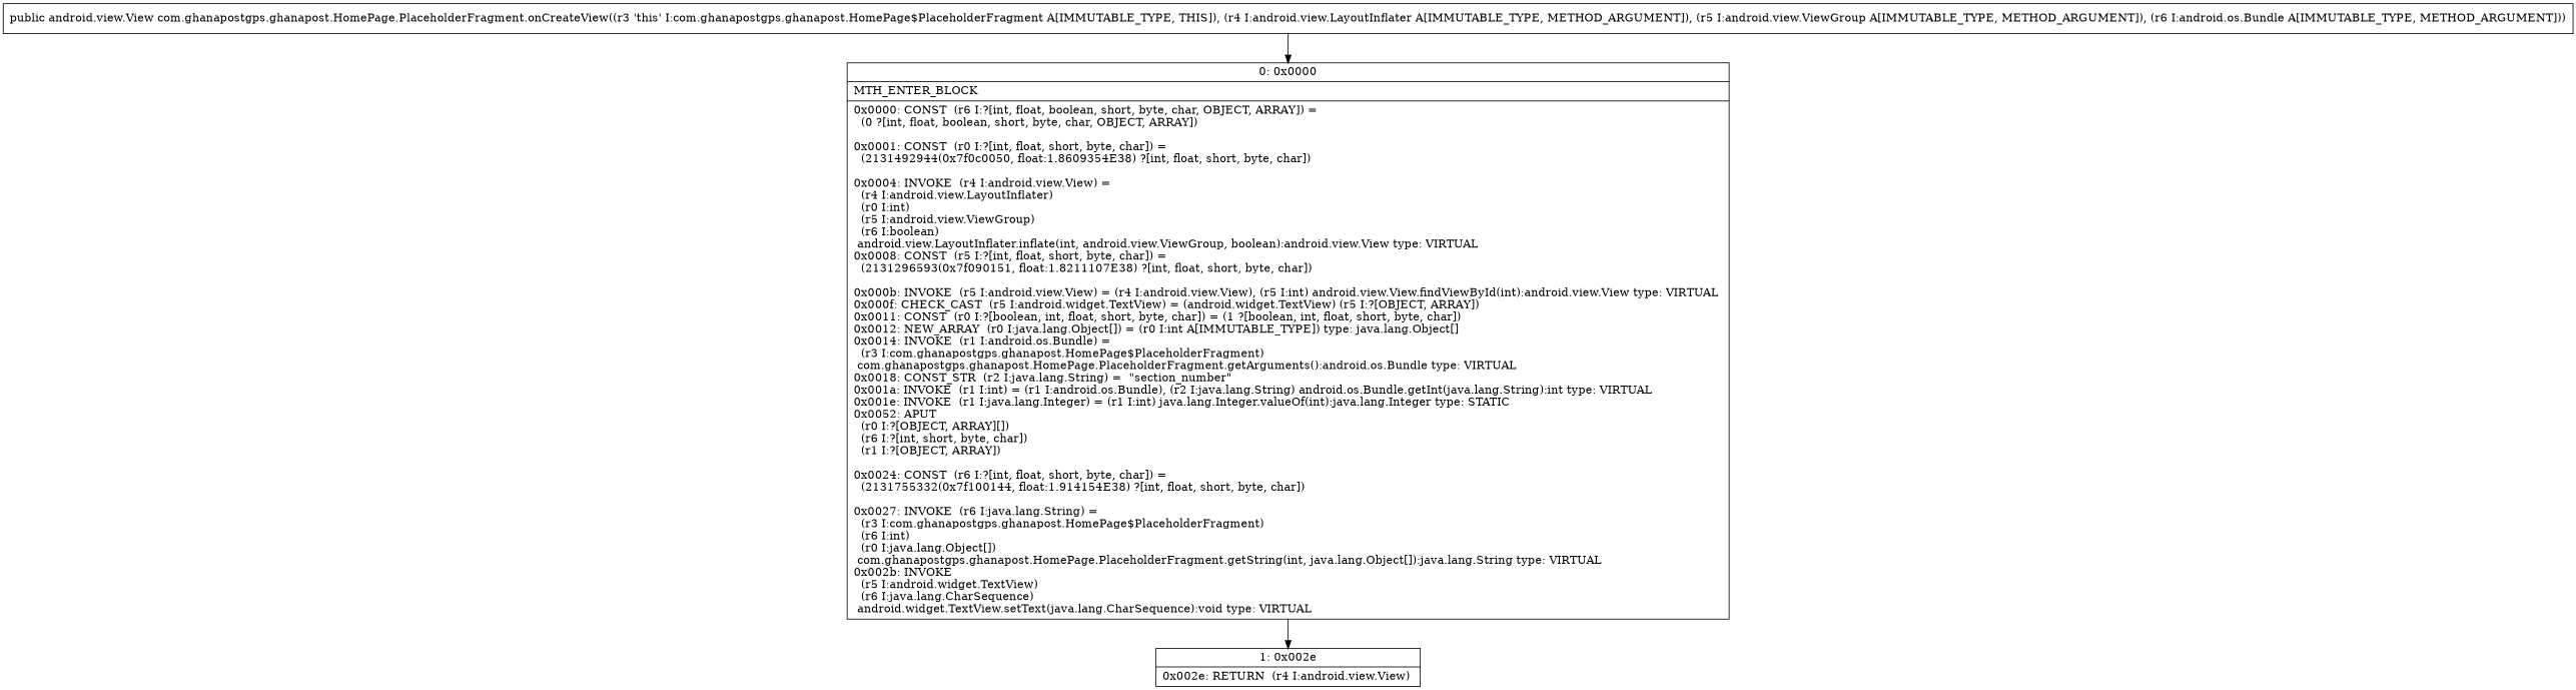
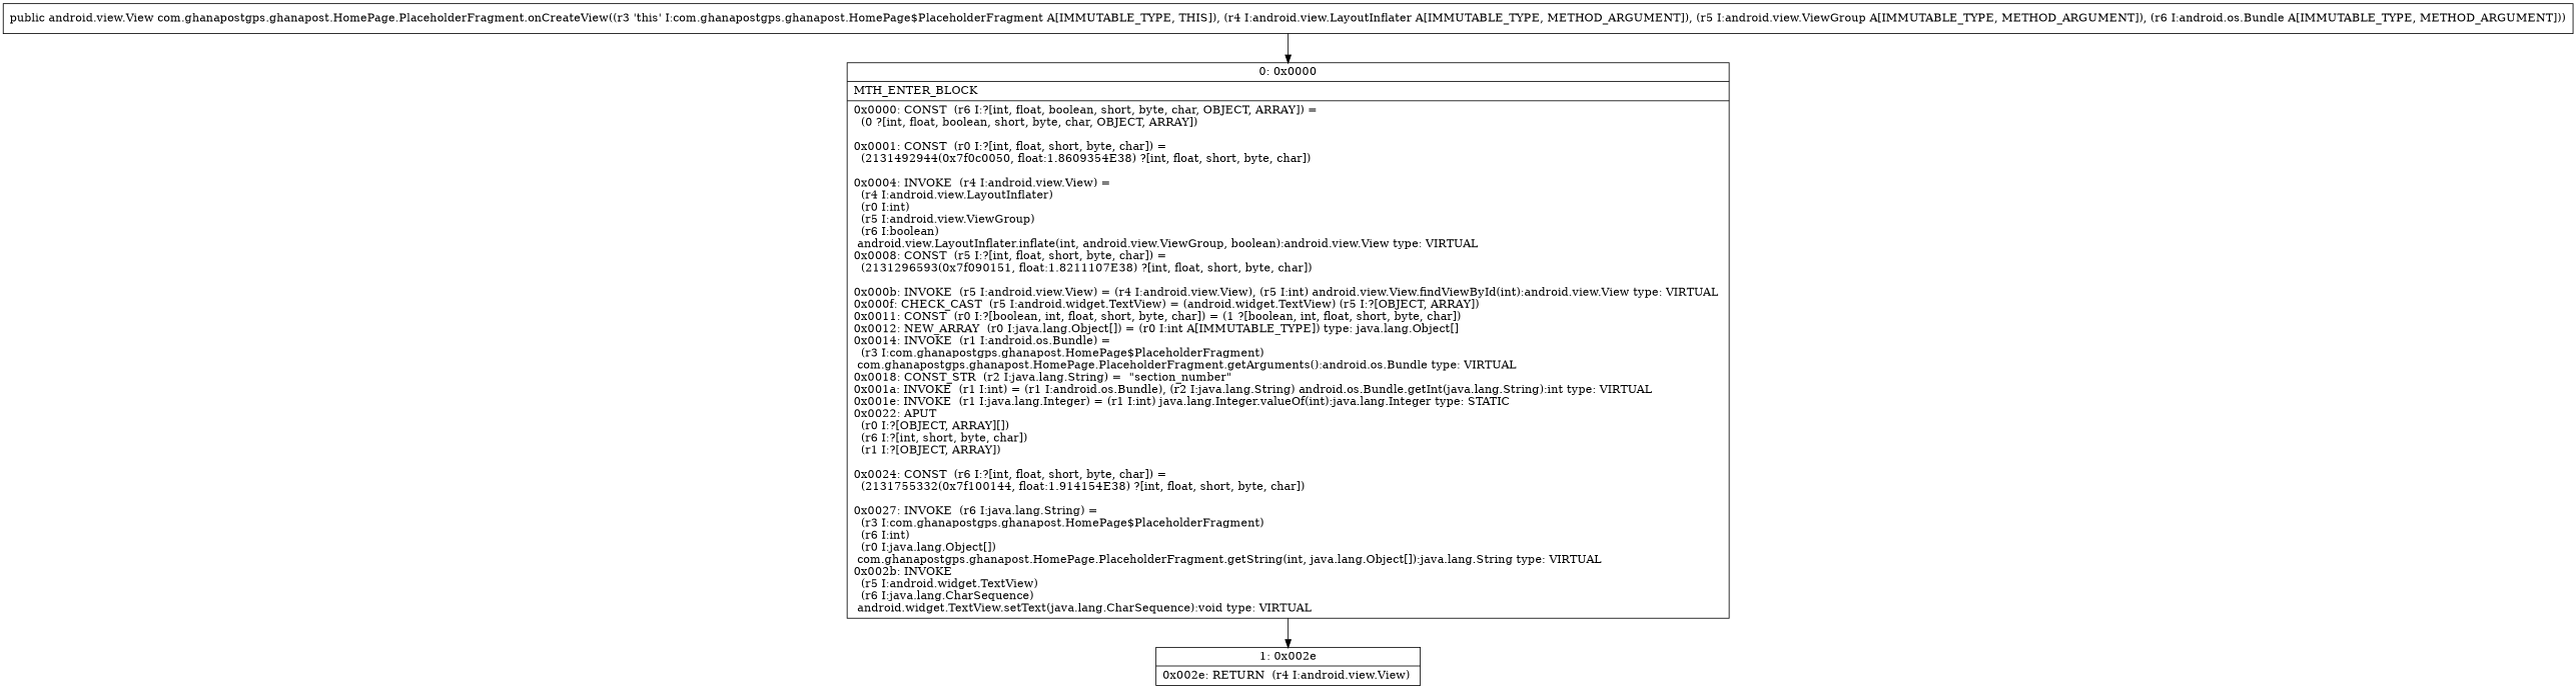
  digraph {
    node [shape=record]
-   n1 [label="{0\:\ 0x0000|MTH_ENTER_BLOCK\l|0x0000: CONST  (r6 I:?[int, float, boolean, short, byte, char, OBJECT, ARRAY]) = \l  (0 ?[int, float, boolean, short, byte, char, OBJECT, ARRAY])\l \l0x0001: CONST  (r0 I:?[int, float, short, byte, char]) = \l  (2131492944(0x7f0c0050, float:1.8609354E38) ?[int, float, short, byte, char])\l \l0x0004: INVOKE  (r4 I:android.view.View) = \l  (r4 I:android.view.LayoutInflater)\l  (r0 I:int)\l  (r5 I:android.view.ViewGroup)\l  (r6 I:boolean)\l android.view.LayoutInflater.inflate(int, android.view.ViewGroup, boolean):android.view.View type: VIRTUAL \l0x0008: CONST  (r5 I:?[int, float, short, byte, char]) = \l  (2131296593(0x7f090151, float:1.8211107E38) ?[int, float, short, byte, char])\l \l0x000b: INVOKE  (r5 I:android.view.View) = (r4 I:android.view.View), (r5 I:int) android.view.View.findViewById(int):android.view.View type: VIRTUAL \l0x000f: CHECK_CAST  (r5 I:android.widget.TextView) = (android.widget.TextView) (r5 I:?[OBJECT, ARRAY]) \l0x0011: CONST  (r0 I:?[boolean, int, float, short, byte, char]) = (1 ?[boolean, int, float, short, byte, char]) \l0x0012: NEW_ARRAY  (r0 I:java.lang.Object[]) = (r0 I:int A[IMMUTABLE_TYPE]) type: java.lang.Object[] \l0x0014: INVOKE  (r1 I:android.os.Bundle) = \l  (r3 I:com.ghanapostgps.ghanapost.HomePage$PlaceholderFragment)\l com.ghanapostgps.ghanapost.HomePage.PlaceholderFragment.getArguments():android.os.Bundle type: VIRTUAL \l0x0018: CONST_STR  (r2 I:java.lang.String) =  \"section_number\" \l0x001a: INVOKE  (r1 I:int) = (r1 I:android.os.Bundle), (r2 I:java.lang.String) android.os.Bundle.getInt(java.lang.String):int type: VIRTUAL \l0x001e: INVOKE  (r1 I:java.lang.Integer) = (r1 I:int) java.lang.Integer.valueOf(int):java.lang.Integer type: STATIC \l0x0052: APUT  \l  (r0 I:?[OBJECT, ARRAY][])\l  (r6 I:?[int, short, byte, char])\l  (r1 I:?[OBJECT, ARRAY])\l \l0x0024: CONST  (r6 I:?[int, float, short, byte, char]) = \l  (2131755332(0x7f100144, float:1.914154E38) ?[int, float, short, byte, char])\l \l0x0027: INVOKE  (r6 I:java.lang.String) = \l  (r3 I:com.ghanapostgps.ghanapost.HomePage$PlaceholderFragment)\l  (r6 I:int)\l  (r0 I:java.lang.Object[])\l com.ghanapostgps.ghanapost.HomePage.PlaceholderFragment.getString(int, java.lang.Object[]):java.lang.String type: VIRTUAL \l0x002b: INVOKE  \l  (r5 I:android.widget.TextView)\l  (r6 I:java.lang.CharSequence)\l android.widget.TextView.setText(java.lang.CharSequence):void type: VIRTUAL \l}"]
+   n1 [label="{0\:\ 0x0000|MTH_ENTER_BLOCK\l|0x0000: CONST  (r6 I:?[int, float, boolean, short, byte, char, OBJECT, ARRAY]) = \l  (0 ?[int, float, boolean, short, byte, char, OBJECT, ARRAY])\l \l0x0001: CONST  (r0 I:?[int, float, short, byte, char]) = \l  (2131492944(0x7f0c0050, float:1.8609354E38) ?[int, float, short, byte, char])\l \l0x0004: INVOKE  (r4 I:android.view.View) = \l  (r4 I:android.view.LayoutInflater)\l  (r0 I:int)\l  (r5 I:android.view.ViewGroup)\l  (r6 I:boolean)\l android.view.LayoutInflater.inflate(int, android.view.ViewGroup, boolean):android.view.View type: VIRTUAL \l0x0008: CONST  (r5 I:?[int, float, short, byte, char]) = \l  (2131296593(0x7f090151, float:1.8211107E38) ?[int, float, short, byte, char])\l \l0x000b: INVOKE  (r5 I:android.view.View) = (r4 I:android.view.View), (r5 I:int) android.view.View.findViewById(int):android.view.View type: VIRTUAL \l0x000f: CHECK_CAST  (r5 I:android.widget.TextView) = (android.widget.TextView) (r5 I:?[OBJECT, ARRAY]) \l0x0011: CONST  (r0 I:?[boolean, int, float, short, byte, char]) = (1 ?[boolean, int, float, short, byte, char]) \l0x0012: NEW_ARRAY  (r0 I:java.lang.Object[]) = (r0 I:int A[IMMUTABLE_TYPE]) type: java.lang.Object[] \l0x0014: INVOKE  (r1 I:android.os.Bundle) = \l  (r3 I:com.ghanapostgps.ghanapost.HomePage$PlaceholderFragment)\l com.ghanapostgps.ghanapost.HomePage.PlaceholderFragment.getArguments():android.os.Bundle type: VIRTUAL \l0x0018: CONST_STR  (r2 I:java.lang.String) =  \"section_number\" \l0x001a: INVOKE  (r1 I:int) = (r1 I:android.os.Bundle), (r2 I:java.lang.String) android.os.Bundle.getInt(java.lang.String):int type: VIRTUAL \l0x001e: INVOKE  (r1 I:java.lang.Integer) = (r1 I:int) java.lang.Integer.valueOf(int):java.lang.Integer type: STATIC \l0x0022: APUT  \l  (r0 I:?[OBJECT, ARRAY][])\l  (r6 I:?[int, short, byte, char])\l  (r1 I:?[OBJECT, ARRAY])\l \l0x0024: CONST  (r6 I:?[int, float, short, byte, char]) = \l  (2131755332(0x7f100144, float:1.914154E38) ?[int, float, short, byte, char])\l \l0x0027: INVOKE  (r6 I:java.lang.String) = \l  (r3 I:com.ghanapostgps.ghanapost.HomePage$PlaceholderFragment)\l  (r6 I:int)\l  (r0 I:java.lang.Object[])\l com.ghanapostgps.ghanapost.HomePage.PlaceholderFragment.getString(int, java.lang.Object[]):java.lang.String type: VIRTUAL \l0x002b: INVOKE  \l  (r5 I:android.widget.TextView)\l  (r6 I:java.lang.CharSequence)\l android.widget.TextView.setText(java.lang.CharSequence):void type: VIRTUAL \l}"]
    n2 [label="{1\:\ 0x002e|0x002e: RETURN  (r4 I:android.view.View) \l}"]
    n3 [label="{public android.view.View com.ghanapostgps.ghanapost.HomePage.PlaceholderFragment.onCreateView((r3 'this' I:com.ghanapostgps.ghanapost.HomePage$PlaceholderFragment A[IMMUTABLE_TYPE, THIS]), (r4 I:android.view.LayoutInflater A[IMMUTABLE_TYPE, METHOD_ARGUMENT]), (r5 I:android.view.ViewGroup A[IMMUTABLE_TYPE, METHOD_ARGUMENT]), (r6 I:android.os.Bundle A[IMMUTABLE_TYPE, METHOD_ARGUMENT])) }"]
    n1 -> n2
    n3 -> n1
  }
